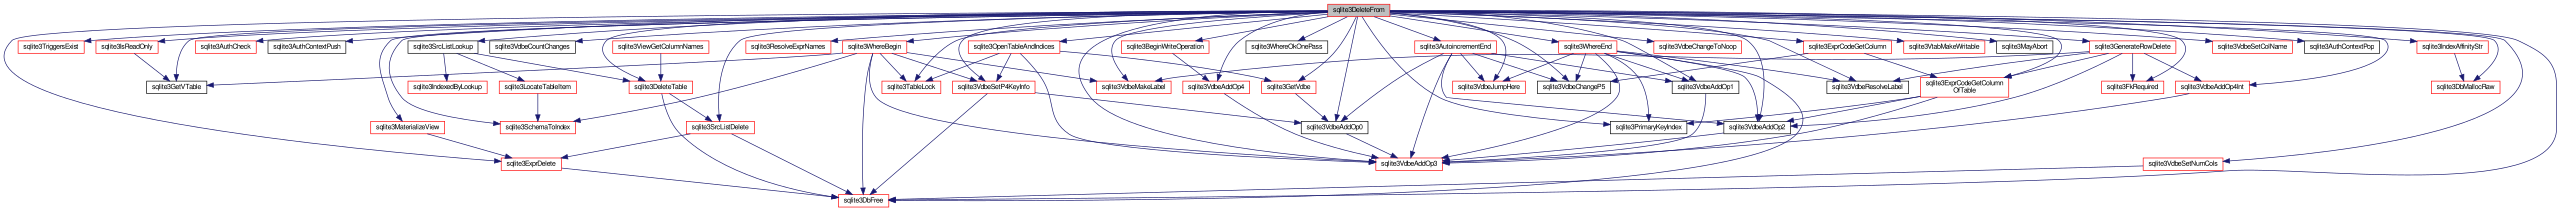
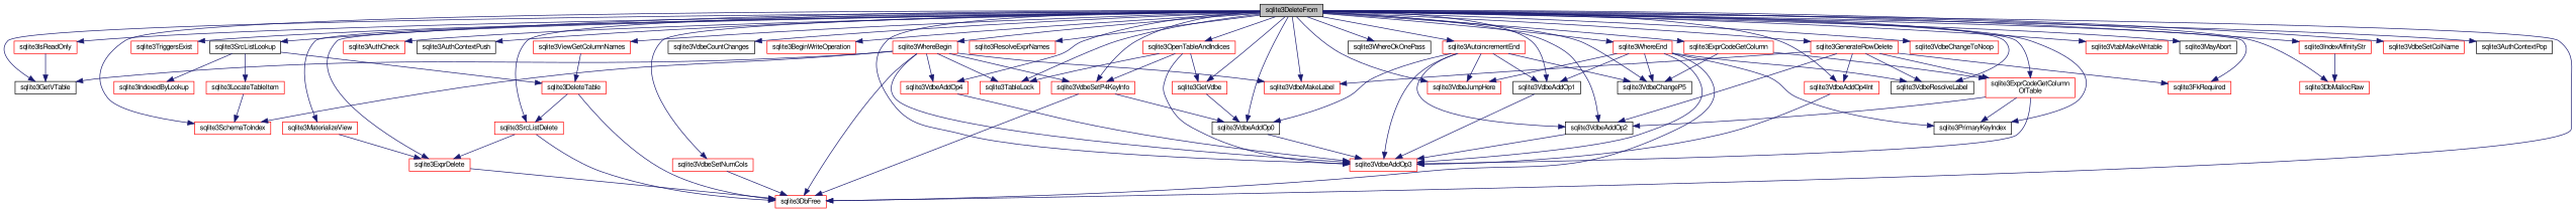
  digraph {
    rankdir=TB
    node [color=red fillcolor=white fontname=FreeSans fontsize=10 shape=record style=filled]
    edge [color=midnightblue fontname=FreeSans fontsize=10 labelfontname=FreeSans labelfontsize=10 style=solid]
-   n1 [fillcolor=grey75 fontcolor=black height=0.2 label=sqlite3DeleteFrom width=0.4]
+   n1 [color=black fillcolor=grey75 fontcolor=black height=0.2 label=sqlite3DeleteFrom width=0.4]
    n2 [color=black height=0.2 label=sqlite3SrcListLookup width=0.4]
    n3 [height=0.2 label=sqlite3SchemaToIndex width=0.4]
    n4 [height=0.2 label=sqlite3DbFree width=0.4]
    n5 [height=0.2 label=sqlite3TriggersExist width=0.4]
    n6 [height=0.2 label=sqlite3ViewGetColumnNames width=0.4]
    n7 [height=0.2 label=sqlite3IsReadOnly width=0.4]
    n8 [color=black height=0.2 label=sqlite3GetVTable width=0.4]
    n9 [height=0.2 label=sqlite3AuthCheck width=0.4]
    n10 [color=black height=0.2 label=sqlite3AuthContextPush width=0.4]
    n11 [height=0.2 label=sqlite3GetVdbe width=0.4]
    n12 [color=black height=0.2 label=sqlite3VdbeAddOp0 width=0.4]
    n13 [height=0.2 label=sqlite3VdbeAddOp3 width=0.4]
    n14 [color=black height=0.2 label=sqlite3VdbeCountChanges width=0.4]
    n15 [height=0.2 label=sqlite3BeginWriteOperation width=0.4]
    n16 [height=0.2 label=sqlite3MaterializeView width=0.4]
    n17 [height=0.2 label=sqlite3ExprDelete width=0.4]
    n18 [height=0.2 label=sqlite3ResolveExprNames width=0.4]
    n19 [color=black height=0.2 label=sqlite3VdbeAddOp2 width=0.4]
    n20 [height=0.2 label=sqlite3FkRequired width=0.4]
    n21 [height=0.2 label=sqlite3TableLock width=0.4]
    n22 [height=0.2 label=sqlite3VdbeAddOp4 width=0.4]
    n23 [color=black height=0.2 label=sqlite3PrimaryKeyIndex width=0.4]
    n24 [height=0.2 label=sqlite3VdbeSetP4KeyInfo width=0.4]
    n25 [height=0.2 label=sqlite3WhereBegin width=0.4]
    n26 [height=0.2 label=sqlite3VdbeMakeLabel width=0.4]
    n27 [color=black height=0.2 label=sqlite3WhereOkOnePass width=0.4]
    n28 [height=0.2 label="sqlite3ExprCodeGetColumn\lOfTable" width=0.4]
    n29 [height=0.2 label=sqlite3ExprCodeGetColumn width=0.4]
    n30 [color=black height=0.2 label=sqlite3VdbeChangeP5 width=0.4]
    n31 [height=0.2 label=sqlite3DbMallocRaw width=0.4]
    n32 [height=0.2 label=sqlite3WhereEnd width=0.4]
    n33 [color=black height=0.2 label=sqlite3VdbeResolveLabel width=0.4]
    n34 [height=0.2 label=sqlite3VdbeJumpHere width=0.4]
    n35 [color=black height=0.2 label=sqlite3VdbeAddOp1 width=0.4]
    n36 [height=0.2 label=sqlite3VdbeChangeToNoop width=0.4]
    n37 [height=0.2 label=sqlite3IndexAffinityStr width=0.4]
    n38 [height=0.2 label=sqlite3OpenTableAndIndices width=0.4]
    n39 [height=0.2 label=sqlite3VdbeAddOp4Int width=0.4]
    n40 [height=0.2 label=sqlite3VtabMakeWritable width=0.4]
    n41 [color=black height=0.2 label=sqlite3MayAbort width=0.4]
    n42 [height=0.2 label=sqlite3GenerateRowDelete width=0.4]
    n43 [height=0.2 label=sqlite3AutoincrementEnd width=0.4]
    n44 [height=0.2 label=sqlite3VdbeSetNumCols width=0.4]
    n45 [height=0.2 label=sqlite3VdbeSetColName width=0.4]
    n46 [color=black height=0.2 label=sqlite3AuthContextPop width=0.4]
    n47 [height=0.2 label=sqlite3SrcListDelete width=0.4]
    n48 [height=0.2 label=sqlite3LocateTableItem width=0.4]
    n49 [height=0.2 label=sqlite3DeleteTable width=0.4]
    n50 [height=0.2 label=sqlite3IndexedByLookup width=0.4]
    n1 -> n2
    n1 -> n3
    n1 -> n4
    n1 -> n5
-   n1 -> n49
+   n1 -> n6
    n1 -> n7
    n1 -> n8
    n1 -> n9
    n1 -> n10
    n1 -> n11
    n1 -> n12
    n1 -> n13
    n1 -> n14
    n1 -> n15
    n1 -> n16
    n1 -> n17
    n1 -> n18
    n1 -> n19
    n1 -> n20
    n1 -> n21
    n1 -> n22
    n1 -> n23
    n1 -> n24
    n1 -> n25
    n1 -> n26
    n1 -> n27
    n1 -> n28
    n1 -> n29
    n1 -> n30
    n1 -> n31
    n1 -> n32
    n1 -> n33
    n1 -> n34
    n1 -> n35
    n1 -> n36
    n1 -> n37
    n1 -> n38
    n1 -> n39
    n1 -> n40
    n1 -> n41
    n1 -> n42
    n1 -> n43
    n1 -> n44
    n1 -> n45
    n1 -> n46
    n1 -> n47
    n2 -> n48
    n2 -> n49
    n2 -> n50
    n6 -> n49
    n7 -> n8
    n11 -> n12
    n12 -> n13
    n16 -> n17
    n17 -> n4
    n19 -> n13
    n22 -> n13
    n24 -> n4
    n24 -> n12
    n25 -> n3
    n25 -> n4
    n25 -> n8
    n25 -> n13
    n25 -> n21
-   n15 -> n22
+   n25 -> n22
    n25 -> n24
    n25 -> n26
    n28 -> n13
    n28 -> n19
    n28 -> n23
    n29 -> n28
    n29 -> n30
    n32 -> n4
    n32 -> n13
-   n32 -> n19
    n32 -> n23
    n32 -> n30
    n32 -> n33
    n32 -> n34
    n32 -> n35
    n35 -> n13
    n37 -> n31
    n38 -> n11
    n38 -> n13
    n38 -> n21
    n38 -> n24
    n39 -> n13
    n42 -> n19
    n42 -> n20
    n42 -> n26
    n42 -> n28
    n42 -> n33
    n42 -> n39
    n43 -> n12
    n43 -> n13
    n43 -> n19
    n43 -> n30
    n43 -> n34
    n43 -> n35
    n44 -> n4
    n47 -> n4
    n47 -> n17
    n48 -> n3
    n49 -> n4
    n49 -> n47
  }
